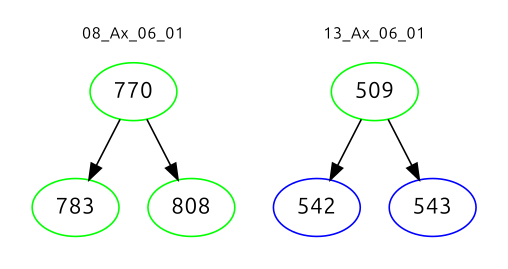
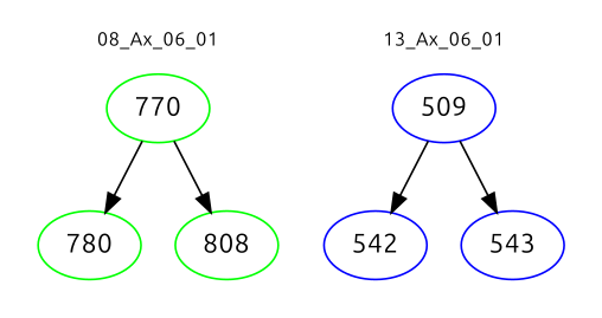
  digraph {
    fontname=Ubuntu
    node [color=green fontname=Ubuntu]
    edge [color=black fontname=Ubuntu]
    n1 [label=770]
-   n2 [label=783]
+   n2 [label=780]
    n3 [label=808]
-   n4 [label=509]
+   n4 [color=blue label=509]
    n5 [color=blue label=542]
    n6 [color=blue label=543]
    subgraph cluster_1 {
      color=white
      fontsize=10
      label="08_Ax_06_01"
      n1
      n2
      n3
    }
    subgraph cluster_2 {
      color=white
      fontsize=10
      label="13_Ax_06_01"
      n4
      n5
      n6
    }
    n1 -> n2
    n1 -> n3
    n4 -> n5
    n4 -> n6
  }
